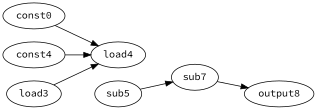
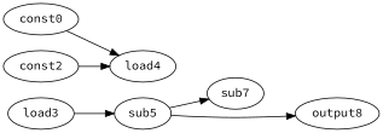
  digraph {
    fontname="Source Code Pro"
    rankdir=LR
    node [fontname="Source Code Pro" opcode=sub]
    edge [fontname="Source Code Pro" operand=1]
    n1 [label=load4]
    const0 [opcode=const]
    load3 [opcode=load]
    sub5
    sub7
-   const2 [opcode=const label=const4]
+   const2 [opcode=const]
    output8 [opcode=output]
    const0 -> n1 [operand=0]
-   load3 -> n1
+   load3 -> sub5
    sub5 -> sub7
-   sub7 -> output8 [operand=0]
+   sub5 -> output8 [operand=0]
    const2 -> n1
  }
